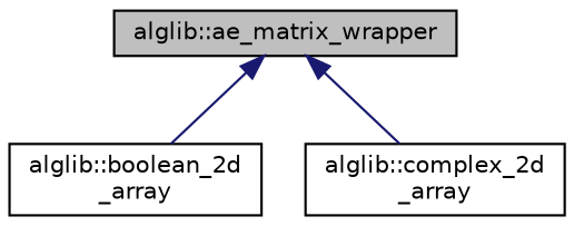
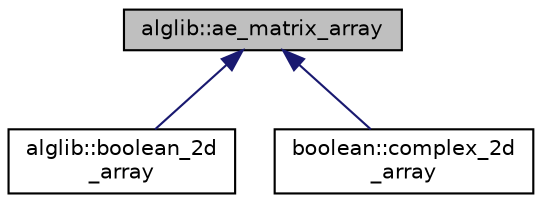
  digraph {
    rankdir=TB
    node [color=black fillcolor=white fontname=Helvetica fontsize=10 shape=record style=filled]
    edge [color=midnightblue dir=back fontname=Helvetica fontsize=10 labelfontname=Helvetica labelfontsize=10 style=solid]
-   n1 [fillcolor=grey75 fontcolor=black height=0.2 label="alglib::ae_matrix_wrapper" width=0.4]
+   n1 [fillcolor=grey75 fontcolor=black height=0.2 label="alglib::ae_matrix_array" width=0.4]
    n2 [height=0.2 label="alglib::boolean_2d\l_array" width=0.4]
-   n3 [height=0.2 label="alglib::complex_2d\l_array" width=0.4]
+   n3 [height=0.2 label="boolean::complex_2d\l_array" width=0.4]
    n1 -> n2
    n1 -> n3
  }
